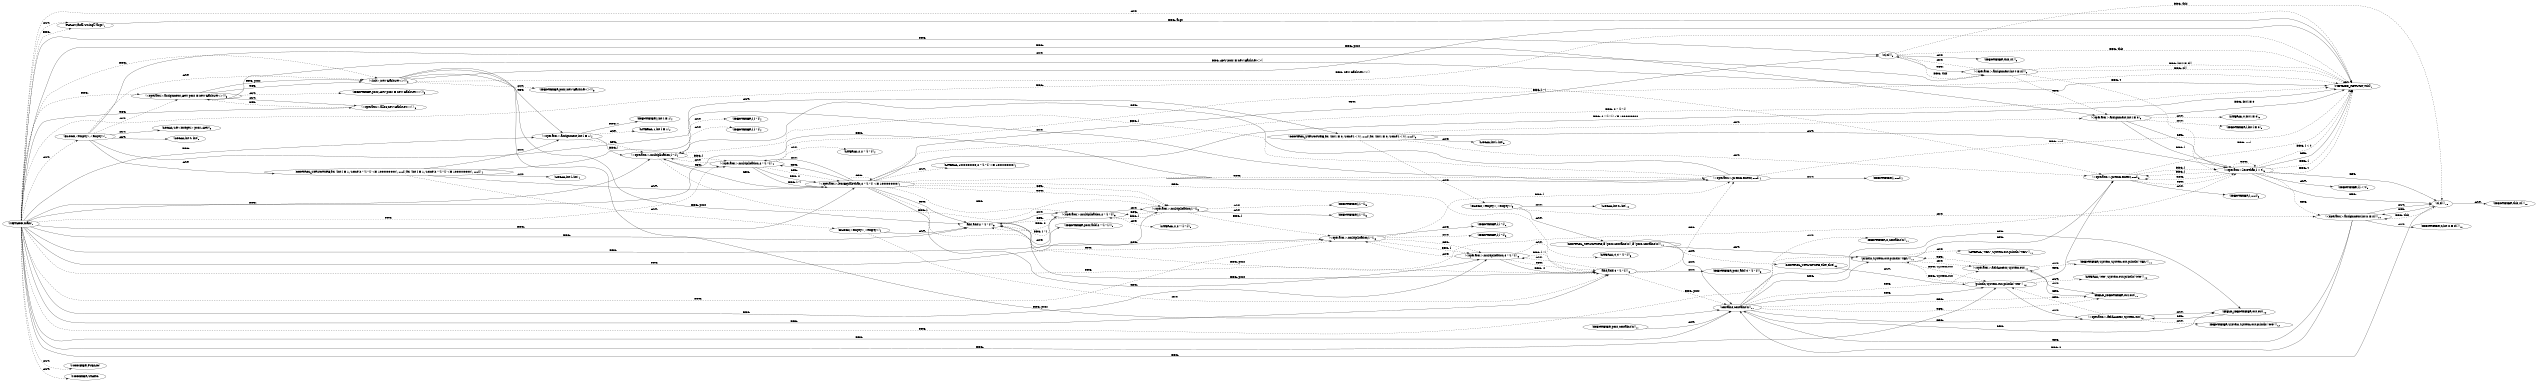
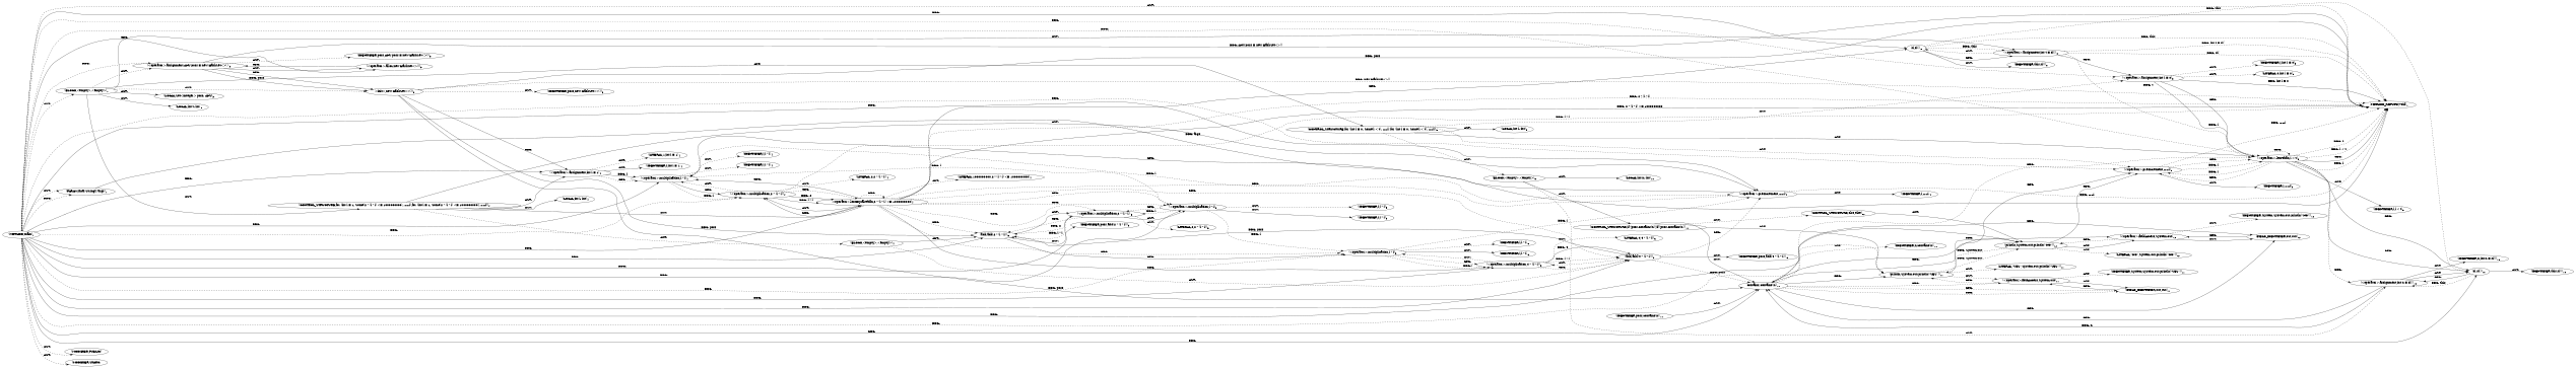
  digraph {
    rankdir=LR
    edge [style=dashed]
    n1 [label=<(METHOD,main)<SUB>1</SUB>>]
    n2 [label=<(PARAM,final String[] args)<SUB>1</SUB>>]
    n3 [label=<(BLOCK,&lt;empty&gt;,&lt;empty&gt;)<SUB>1</SUB>>]
    n4 [label=<(&lt;operator&gt;.assignment,ANY poss = new HashSet&lt;&gt;())<SUB>3</SUB>>]
    n5 [label=<(&lt;operator&gt;.alloc,new HashSet&lt;&gt;())<SUB>3</SUB>>]
    n6 [label=<(&lt;init&gt;,new HashSet&lt;&gt;())<SUB>3</SUB>>]
    n7 [label=<(&lt;operator&gt;.assignment,int i = 1)<SUB>4</SUB>>]
    n8 [label=<(&lt;operator&gt;.lessEqualsThan,2 * (i * i) &lt;= 1000000000)<SUB>4</SUB>>]
    n9 [label=<(&lt;operator&gt;.multiplication,2 * (i * i))<SUB>4</SUB>>]
    n10 [label=<(&lt;operator&gt;.multiplication,i * i)<SUB>4</SUB>>]
    n11 [label=<(&lt;operator&gt;.preIncrement,++i)<SUB>4</SUB>>]
    n12 [label=<(add,add(2 * (i * i)))<SUB>5</SUB>>]
    n13 [label=<(&lt;operator&gt;.multiplication,2 * (i * i))<SUB>5</SUB>>]
    n14 [label=<(&lt;operator&gt;.multiplication,i * i)<SUB>5</SUB>>]
    n15 [label=<(add,add(4 * (i * i)))<SUB>6</SUB>>]
    n16 [label=<(&lt;operator&gt;.multiplication,4 * (i * i))<SUB>6</SUB>>]
    n17 [label=<(&lt;operator&gt;.multiplication,i * i)<SUB>6</SUB>>]
    n18 [label=<(si,si())<SUB>8</SUB>>]
    n19 [label=<(&lt;operator&gt;.assignment,int i = 0)<SUB>9</SUB>>]
    n20 [label=<(&lt;operator&gt;.lessThan,i &lt; t)<SUB>9</SUB>>]
    n21 [label=<(&lt;operator&gt;.preIncrement,++i)<SUB>9</SUB>>]
    n22 [label=<(si,si())<SUB>10</SUB>>]
    n23 [label=<(contains,contains(n))<SUB>11</SUB>>]
    n24 [label=<(println,System.out.println(&quot;YES&quot;))<SUB>11</SUB>>]
    n25 [label=<(println,System.out.println(&quot;NO&quot;))<SUB>12</SUB>>]
    n26 [label=<(MODIFIER,PUBLIC)>]
    n27 [label=<(MODIFIER,STATIC)>]
    n28 [label=<(METHOD_RETURN,void)<SUB>1</SUB>>]
    n29 [label=<(LOCAL,Set&lt;Integer&gt; poss: ANY)<SUB>3</SUB>>]
    n30 [label=<(CONTROL_STRUCTURE,for (int i = 1; Some(2 * (i * i) &lt;= 1000000000); ++i),for (int i = 1; Some(2 * (i * i) &lt;= 1000000000); ++i))<SUB>4</SUB>>]
    n31 [label=<(LOCAL,int t: int)<SUB>8</SUB>>]
    n32 [label=<(&lt;operator&gt;.assignment,int t = si())<SUB>8</SUB>>]
    n33 [label=<(CONTROL_STRUCTURE,for (int i = 0; Some(i &lt; t); ++i),for (int i = 0; Some(i &lt; t); ++i))<SUB>9</SUB>>]
    n34 [label=<(IDENTIFIER,poss,ANY poss = new HashSet&lt;&gt;())<SUB>3</SUB>>]
    n35 [label=<(IDENTIFIER,poss,new HashSet&lt;&gt;())<SUB>3</SUB>>]
    n36 [label=<(IDENTIFIER,i,int i = 1)<SUB>4</SUB>>]
    n37 [label=<(LITERAL,1,int i = 1)<SUB>4</SUB>>]
    n38 [label=<(LITERAL,1000000000,2 * (i * i) &lt;= 1000000000)<SUB>4</SUB>>]
    n39 [label=<(LITERAL,2,2 * (i * i))<SUB>4</SUB>>]
    n40 [label=<(IDENTIFIER,i,i * i)<SUB>4</SUB>>]
    n41 [label=<(IDENTIFIER,i,i * i)<SUB>4</SUB>>]
    n42 [label=<(IDENTIFIER,i,++i)<SUB>4</SUB>>]
    n43 [label=<(IDENTIFIER,poss,add(2 * (i * i)))<SUB>5</SUB>>]
    n44 [label=<(LITERAL,2,2 * (i * i))<SUB>5</SUB>>]
    n45 [label=<(IDENTIFIER,i,i * i)<SUB>5</SUB>>]
    n46 [label=<(IDENTIFIER,i,i * i)<SUB>5</SUB>>]
    n47 [label=<(IDENTIFIER,poss,add(4 * (i * i)))<SUB>6</SUB>>]
    n48 [label=<(LITERAL,4,4 * (i * i))<SUB>6</SUB>>]
    n49 [label=<(IDENTIFIER,i,i * i)<SUB>6</SUB>>]
    n50 [label=<(IDENTIFIER,i,i * i)<SUB>6</SUB>>]
    n51 [label=<(IDENTIFIER,this,si())<SUB>8</SUB>>]
    n52 [label=<(IDENTIFIER,i,int i = 0)<SUB>9</SUB>>]
    n53 [label=<(LITERAL,0,int i = 0)<SUB>9</SUB>>]
    n54 [label=<(IDENTIFIER,i,i &lt; t)<SUB>9</SUB>>]
    n55 [label=<(&lt;operator&gt;.assignment,int n = si())<SUB>10</SUB>>]
    n56 [label=<(IDENTIFIER,i,++i)<SUB>9</SUB>>]
    n57 [label=<(IDENTIFIER,this,si())<SUB>10</SUB>>]
    n58 [label=<(IDENTIFIER,n,contains(n))<SUB>11</SUB>>]
    n59 [label=<(&lt;operator&gt;.fieldAccess,System.out)<SUB>11</SUB>>]
    n60 [label=<(FIELD_IDENTIFIER,out,out)<SUB>11</SUB>>]
    n61 [label=<(&lt;operator&gt;.fieldAccess,System.out)<SUB>12</SUB>>]
    n62 [label=<(FIELD_IDENTIFIER,out,out)<SUB>12</SUB>>]
    n63 [label=<(LITERAL,&quot;YES&quot;,System.out.println(&quot;YES&quot;))<SUB>11</SUB>>]
    n64 [label=<(LITERAL,&quot;NO&quot;,System.out.println(&quot;NO&quot;))<SUB>12</SUB>>]
    n65 [label=<(LOCAL,int i: int)<SUB>4</SUB>>]
    n66 [label=<(BLOCK,&lt;empty&gt;,&lt;empty&gt;)<SUB>4</SUB>>]
    n67 [label=<(LOCAL,int i: int)<SUB>9</SUB>>]
    n68 [label=<(BLOCK,&lt;empty&gt;,&lt;empty&gt;)<SUB>9</SUB>>]
    n69 [label=<(LOCAL,int n: int)<SUB>10</SUB>>]
    n70 [label=<(CONTROL_STRUCTURE,if (poss.contains(n)),if (poss.contains(n)))<SUB>11</SUB>>]
    n71 [label=<(IDENTIFIER,n,int n = si())<SUB>10</SUB>>]
    n72 [label=<(CONTROL_STRUCTURE,else,else)<SUB>82</SUB>>]
    n73 [label=<(IDENTIFIER,poss,contains(n))<SUB>11</SUB>>]
    n74 [label=<(IDENTIFIER,System,System.out.println(&quot;YES&quot;))<SUB>11</SUB>>]
    n75 [label=<(IDENTIFIER,System,System.out.println(&quot;NO&quot;))<SUB>12</SUB>>]
    n1 -> n2 [label="AST: "]
    n1 -> n2 [label="DDG: "]
    n1 -> n3 [label="AST: "]
    n1 -> n4 [label="DDG: "]
    n1 -> n5 [label="CFG: " style=solid]
-   n1 -> n6 [label="DDG: "]
    n1 -> n7 [label="DDG: " style=solid]
    n1 -> n8 [label="DDG: " style=solid]
    n1 -> n9 [label="DDG: "]
    n1 -> n10 [label="DDG: " style=solid]
    n1 -> n11 [label="DDG: " style=solid]
    n1 -> n12 [label="DDG: " style=solid]
    n1 -> n13 [label="DDG: " style=solid]
    n1 -> n14 [label="DDG: " style=solid]
    n1 -> n15 [label="DDG: " style=solid]
    n1 -> n16 [label="DDG: " style=solid]
    n1 -> n17 [label="DDG: "]
    n1 -> n18 [label="DDG: " style=solid]
-   n1 -> n19 [label="DDG: " style=solid]
+   n1 -> n19 [label="DDG: "]
    n1 -> n20 [label="DDG: "]
    n1 -> n21 [label="DDG: "]
    n1 -> n22 [label="DDG: " style=solid]
-   n1 -> n23 [label="DDG: " style=solid]
+   n1 -> n23 [label="CDG: " style=solid]
    n1 -> n24 [label="DDG: "]
    n1 -> n25 [label="DDG: " style=solid]
    n1 -> n26 [label="AST: "]
    n1 -> n27 [label="AST: "]
    n1 -> n28 [label="AST: "]
    n2 -> n28 [label="DDG: args" style=solid]
    n3 -> n4 [label="AST: "]
    n3 -> n6 [label="AST: "]
    n3 -> n29 [label="AST: " style=solid]
    n3 -> n30 [label="AST: " style=solid]
    n3 -> n31 [label="AST: " style=solid]
    n3 -> n32 [label="AST: " style=solid]
    n3 -> n33 [label="AST: " style=solid]
    n4 -> n5 [label="AST: " style=solid]
    n4 -> n6 [label="CFG: " style=solid]
    n4 -> n6 [label="DDG: poss" style=solid]
    n4 -> n28 [label="DDG: ANY poss = new HashSet&lt;&gt;()" style=solid]
    n4 -> n34 [label="AST: "]
-   n5 -> n4 [label="CFG: "]
+   n5 -> n4 [label="CFG: " style=solid]
    n6 -> n7 [label="CFG: " style=solid]
    n6 -> n12 [label="DDG: poss" style=solid]
    n6 -> n23 [label="DDG: poss" style=solid]
    n6 -> n28 [label="DDG: poss" style=solid]
    n6 -> n28 [label="DDG: new HashSet&lt;&gt;()"]
    n6 -> n35 [label="AST: "]
    n7 -> n10 [label="CFG: "]
    n7 -> n10 [label="DDG: i" style=solid]
-   n7 -> n36 [label="DDG: t" style=solid]
+   n7 -> n36 [label="AST: " style=solid]
    n7 -> n37 [label="AST: "]
    n8 -> n8 [label="CDG: "]
    n8 -> n9 [label="AST: " style=solid]
    n8 -> n9 [label="CDG: " style=solid]
    n8 -> n10 [label="CDG: " style=solid]
    n8 -> n11 [label="CDG: "]
-   n8 -> n12 [label="CDG: " style=solid]
+   n8 -> n12 [label="CDG: "]
    n8 -> n13 [label="CDG: "]
    n8 -> n14 [label="CFG: "]
    n8 -> n14 [label="CDG: "]
    n8 -> n15 [label="CDG: "]
    n8 -> n16 [label="CDG: " style=solid]
    n8 -> n17 [label="CDG: "]
    n8 -> n18 [label="CFG: " style=solid]
    n8 -> n28 [label="DDG: 2 * (i * i)"]
    n8 -> n28 [label="DDG: 2 * (i * i) &lt;= 1000000000" style=solid]
    n8 -> n38 [label="AST: "]
    n9 -> n8 [label="CFG: "]
    n9 -> n8 [label="DDG: 2" style=solid]
    n9 -> n8 [label="DDG: i * i" style=solid]
    n9 -> n10 [label="AST: "]
    n9 -> n28 [label="DDG: i * i"]
    n9 -> n39 [label="AST: "]
    n10 -> n9 [label="CFG: " style=solid]
    n10 -> n9 [label="DDG: i"]
    n10 -> n14 [label="DDG: i"]
    n10 -> n40 [label="AST: "]
    n10 -> n41 [label="AST: "]
    n11 -> n10 [label="CFG: " style=solid]
    n11 -> n10 [label="DDG: i"]
    n11 -> n28 [label="DDG: ++i"]
    n11 -> n42 [label="AST: " style=solid]
    n12 -> n13 [label="AST: " style=solid]
-   n12 -> n15 [label="DDG: poss"]
    n12 -> n17 [label="CFG: " style=solid]
    n12 -> n43 [label="AST: " style=solid]
    n13 -> n12 [label="CFG: "]
    n13 -> n12 [label="DDG: 2"]
    n13 -> n12 [label="DDG: i * i"]
    n13 -> n14 [label="AST: " style=solid]
    n13 -> n44 [label="AST: "]
    n14 -> n13 [label="CFG: "]
    n14 -> n13 [label="DDG: i"]
    n14 -> n17 [label="DDG: i"]
    n14 -> n45 [label="AST: "]
    n14 -> n46 [label="AST: " style=solid]
    n15 -> n11 [label="CFG: "]
    n15 -> n12 [label="DDG: poss" style=solid]
    n15 -> n16 [label="AST: "]
    n15 -> n23 [label="DDG: poss"]
    n15 -> n47 [label="AST: " style=solid]
    n16 -> n15 [label="CFG: "]
    n16 -> n15 [label="DDG: 4" style=solid]
    n16 -> n15 [label="DDG: i * i"]
    n16 -> n17 [label="AST: "]
    n16 -> n48 [label="AST: "]
    n17 -> n11 [label="DDG: i"]
    n17 -> n16 [label="CFG: "]
    n17 -> n16 [label="DDG: i"]
    n17 -> n49 [label="AST: " style=solid]
    n17 -> n50 [label="AST: "]
    n18 -> n22 [label="DDG: this"]
    n18 -> n28 [label="DDG: this"]
    n18 -> n32 [label="CFG: " style=solid]
    n18 -> n32 [label="DDG: this"]
    n18 -> n51 [label="AST: " style=solid]
    n19 -> n20 [label="CFG: " style=solid]
    n19 -> n20 [label="DDG: i" style=solid]
    n19 -> n28 [label="DDG: int i = 0" style=solid]
    n19 -> n52 [label="AST: "]
    n19 -> n53 [label="AST: "]
    n20 -> n20 [label="CDG: "]
    n20 -> n21 [label="DDG: i"]
    n20 -> n21 [label="CDG: "]
    n20 -> n22 [label="CFG: " style=solid]
    n20 -> n22 [label="CDG: " style=solid]
+   n20 -> n23 [label="CDG: "]
    n20 -> n28 [label="CFG: " style=solid]
    n20 -> n28 [label="DDG: i"]
    n20 -> n28 [label="DDG: t"]
    n20 -> n28 [label="DDG: i &lt; t"]
    n20 -> n54 [label="AST: " style=solid]
    n20 -> n55 [label="CDG: "]
    n21 -> n20 [label="CFG: "]
    n21 -> n20 [label="DDG: i"]
    n21 -> n28 [label="DDG: ++i"]
    n21 -> n56 [label="AST: " style=solid]
    n22 -> n55 [label="CFG: " style=solid]
    n22 -> n55 [label="DDG: this"]
    n22 -> n57 [label="AST: " style=solid]
    n23 -> n24 [label="CDG: " style=solid]
    n23 -> n25 [label="CDG: " style=solid]
    n23 -> n58 [label="AST: "]
    n23 -> n59 [label="CDG: "]
    n23 -> n60 [label="CFG: "]
    n23 -> n60 [label="CDG: "]
    n23 -> n61 [label="CDG: " style=solid]
    n23 -> n62 [label="CFG: " style=solid]
    n23 -> n62 [label="CDG: " style=solid]
    n24 -> n21 [label="CFG: " style=solid]
    n24 -> n25 [label="DDG: System.out"]
    n24 -> n59 [label="AST: "]
    n24 -> n63 [label="AST: "]
    n25 -> n21 [label="CFG: " style=solid]
    n25 -> n24 [label="DDG: System.out"]
    n25 -> n61 [label="AST: " style=solid]
    n25 -> n64 [label="AST: "]
    n30 -> n7 [label="AST: " style=solid]
    n30 -> n8 [label="AST: " style=solid]
    n30 -> n11 [label="AST: " style=solid]
    n30 -> n65 [label="AST: " style=solid]
    n30 -> n66 [label="AST: "]
    n32 -> n18 [label="AST: "]
-   n32 -> n19 [label="CFG: "]
+   n32 -> n19 [label="CFG: " style=solid]
    n32 -> n20 [label="DDG: t"]
    n32 -> n28 [label="DDG: si()"]
    n32 -> n28 [label="DDG: int t = si()"]
    n33 -> n19 [label="AST: "]
    n33 -> n20 [label="AST: " style=solid]
    n33 -> n21 [label="AST: "]
    n33 -> n67 [label="AST: " style=solid]
    n33 -> n68 [label="AST: "]
    n55 -> n22 [label="AST: " style=solid]
    n55 -> n23 [label="CFG: " style=solid]
    n55 -> n23 [label="DDG: n" style=solid]
    n55 -> n71 [label="AST: " style=solid]
    n59 -> n24 [label="CFG: "]
    n59 -> n60 [label="AST: " style=solid]
    n59 -> n74 [label="AST: "]
    n60 -> n59 [label="CFG: " style=solid]
    n61 -> n25 [label="CFG: "]
    n61 -> n62 [label="AST: " style=solid]
    n61 -> n75 [label="AST: "]
    n62 -> n61 [label="CFG: " style=solid]
    n66 -> n12 [label="AST: " style=solid]
    n66 -> n15 [label="AST: "]
    n68 -> n55 [label="AST: "]
    n68 -> n69 [label="AST: " style=solid]
    n68 -> n70 [label="AST: " style=solid]
    n70 -> n23 [label="AST: " style=solid]
    n70 -> n24 [label="AST: " style=solid]
    n70 -> n72 [label="AST: "]
    n72 -> n25 [label="AST: " style=solid]
    n73 -> n23 [label="AST: " style=solid]
  }
